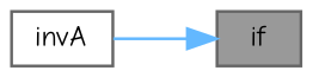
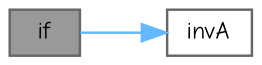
  digraph {
    rankdir=LR
    fontname="Comic Neue"
    node [fontname="Comic Neue" fontsize=10 shape=box style=filled]
    n1 [color=gray40 fillcolor=grey60 fontcolor=black height=0.2 label=if width=0.4]
    n2 [color=grey40 fillcolor=white height=0.2 label=invA width=0.4]
-   n2 -> n1 [color=steelblue1 fontname="Comic Neue" fontsize=10 labelfontname=Helvetica labelfontsize=10 style=solid]
+   n1 -> n2 [color=steelblue1 fontname="Comic Neue" fontsize=10 labelfontname=Helvetica labelfontsize=10 style=solid]
  }
